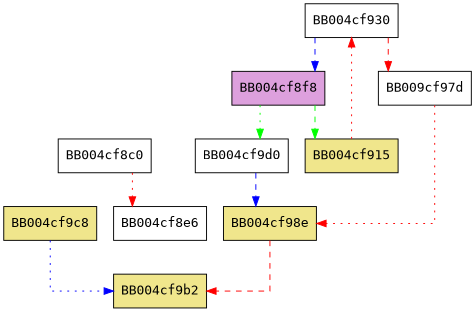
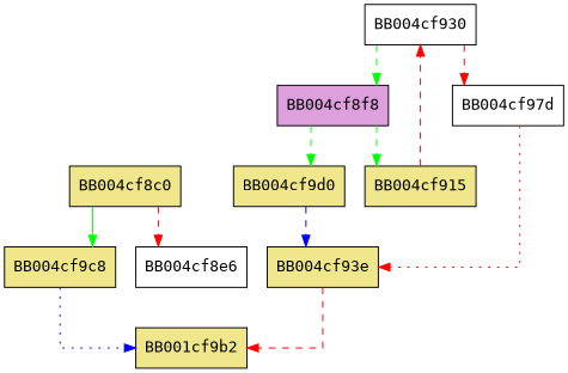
  digraph {
    fontname="DejaVu Sans Mono"
    splines=ortho
    node [fillcolor=khaki fontname="DejaVu Sans Mono" shape=box style=filled]
    edge [color=red fontname="DejaVu Sans Mono" style=dashed]
-   BB004cf8c0 [fillcolor=white]
+   BB004cf8c0
    BB004cf9c8
    BB004cf8e6 [fillcolor=white]
-   BB004cf9b2
+   BB004cf9b2 [label=BB001cf9b2]
    BB004cf930 [fillcolor=white]
    BB004cf8f8 [fillcolor=plum]
-   BB004cf97d [fillcolor=white label=BB009cf97d]
-   BB004cf9d0 [fillcolor=white]
+   BB004cf97d [fillcolor=white]
+   BB004cf9d0
    BB004cf915
-   BB004cf98e
-   BB004cf8c0 -> BB004cf8e6 [style=dotted]
+   BB004cf98e [label=BB004cf93e]
+   BB004cf8c0 -> BB004cf9c8 [color=green style=solid]
+   BB004cf8c0 -> BB004cf8e6
    BB004cf9c8 -> BB004cf9b2 [color=blue style=dotted]
-   BB004cf930 -> BB004cf8f8 [color=blue]
+   BB004cf930 -> BB004cf8f8 [color=green]
    BB004cf930 -> BB004cf97d
-   BB004cf8f8 -> BB004cf9d0 [color=green style=dotted]
+   BB004cf8f8 -> BB004cf9d0 [color=green]
    BB004cf8f8 -> BB004cf915 [color=green]
    BB004cf97d -> BB004cf98e [style=dotted]
    BB004cf9d0 -> BB004cf98e [color=blue]
-   BB004cf915 -> BB004cf930 [style=dotted]
+   BB004cf915 -> BB004cf930
    BB004cf98e -> BB004cf9b2
  }
